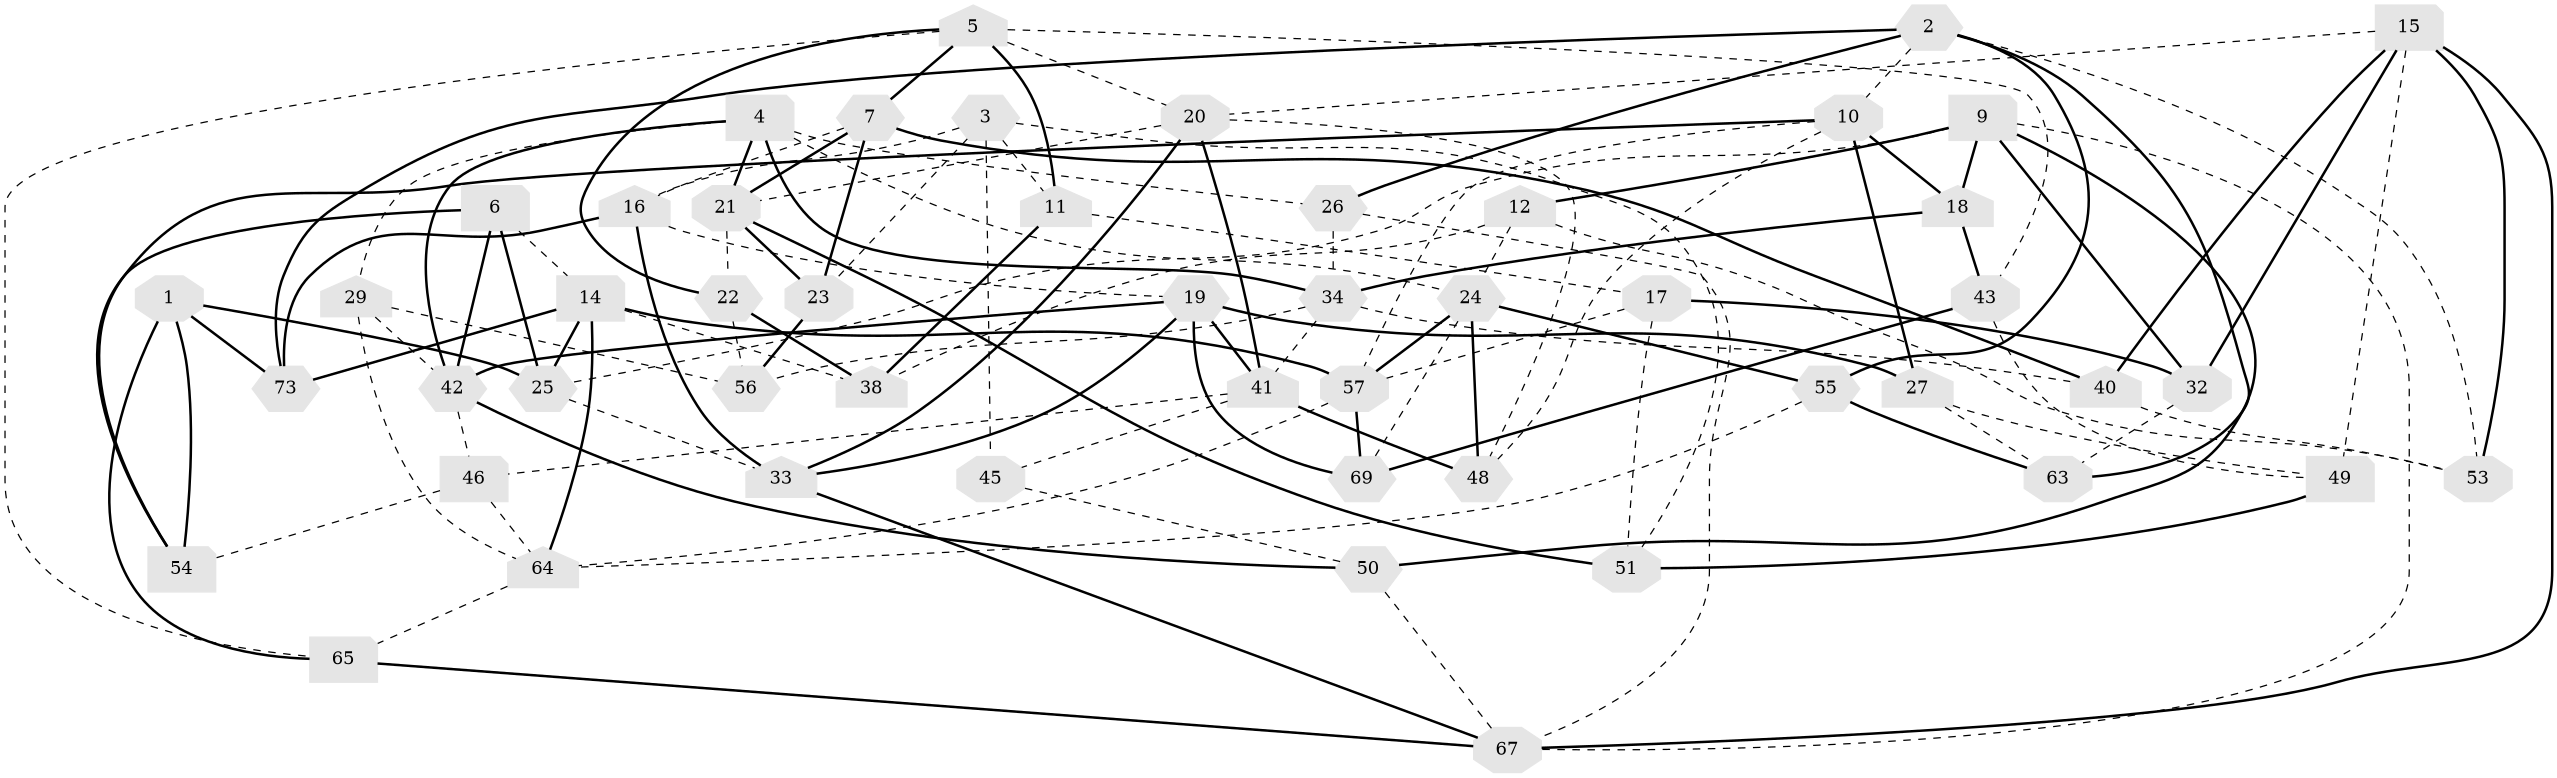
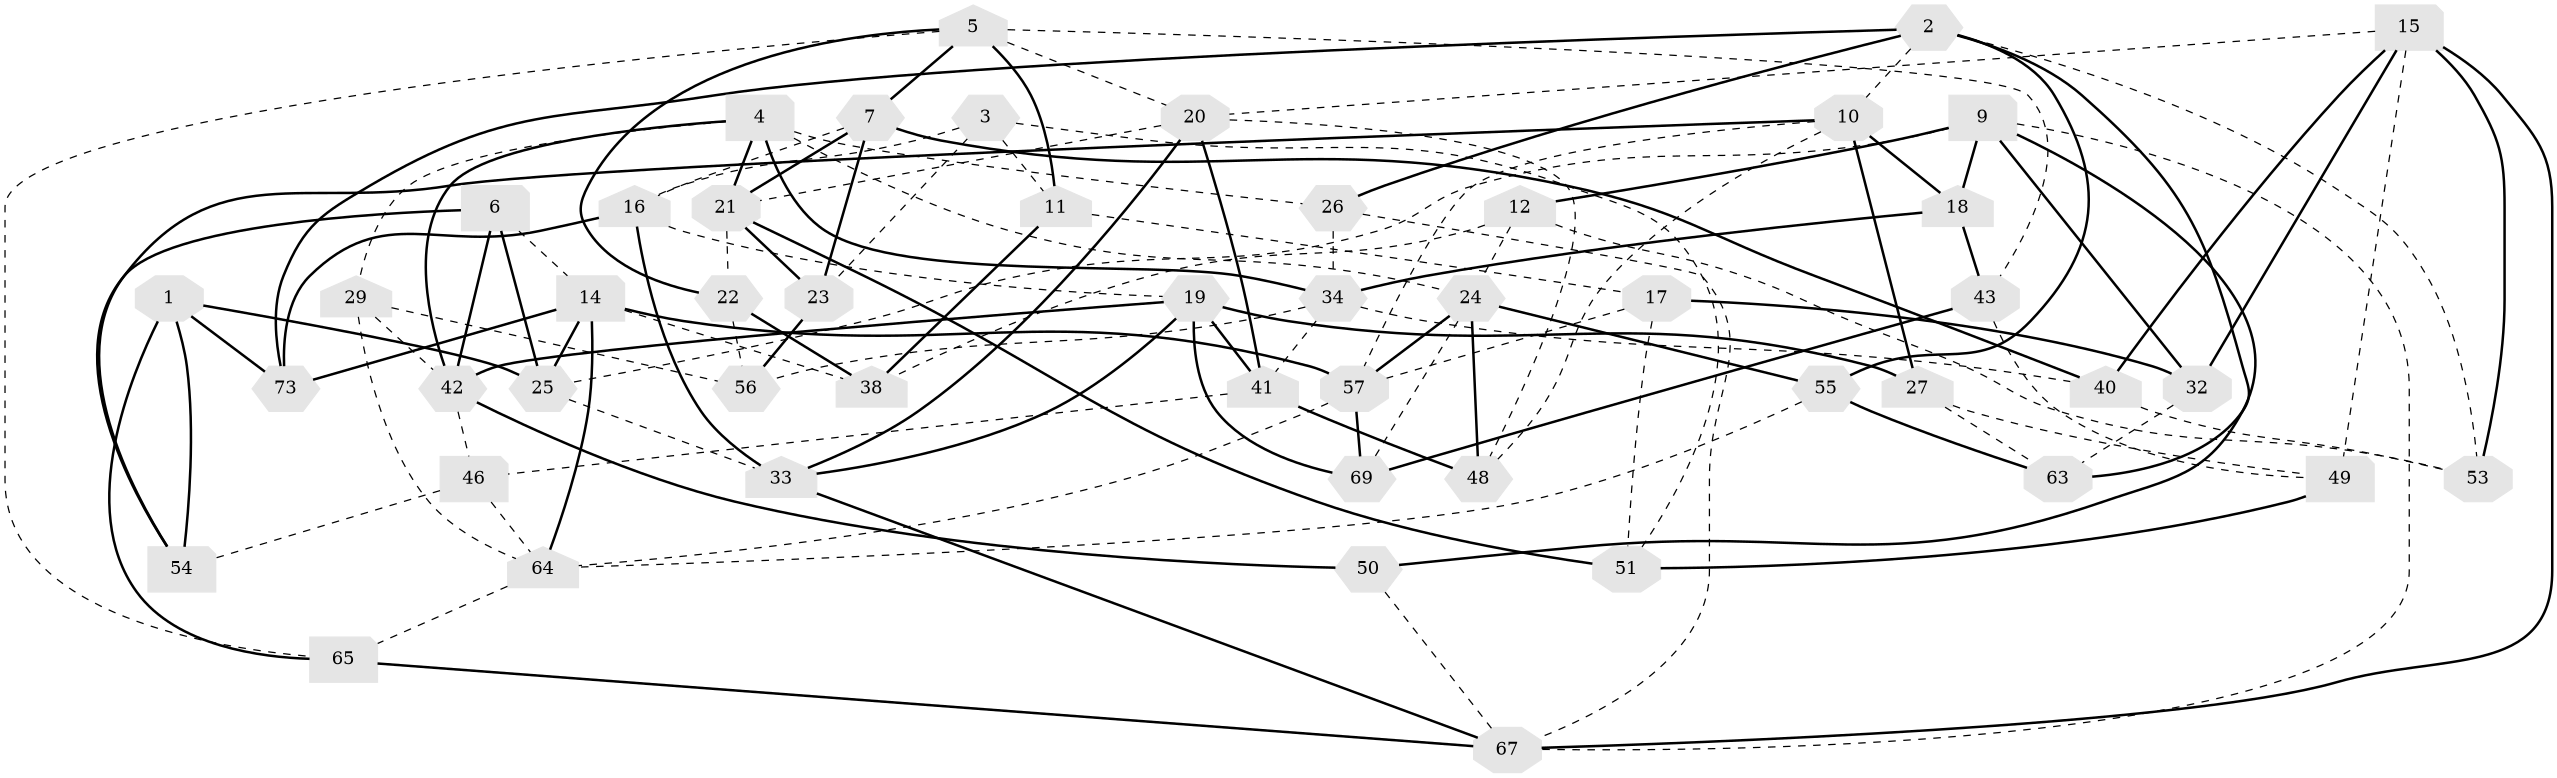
  graph {
    node [color=gray90 shape=hexagon style=filled]
    edge [style=bold]
    25 [super="+72"]
    33 [shape=house super="+60"]
    1 [shape=octagon]
    54 [shape=note]
    65 [shape=note]
    73
    67 [shape=octagon super="+71"]
    2 [super="+47"]
    10 [shape=octagon super="+30"]
    26
    55
    n12 [label=53 shape=octagon]
    63 [shape=octagon]
    18 [shape=house]
    27 [shape=house]
    48
    57 [shape=octagon super="+59"]
    34 [super="+44"]
    64 [shape=house super="+66"]
    3 [super="+13"]
    11 [shape=house]
    16 [shape=house super="+68"]
    23 [shape=octagon]
-   45 [shape=octagon]
    51 [shape=octagon]
    17 [shape=octagon]
    38 [shape=house]
    19 [super="+37"]
    56
    50
    4 [shape=note super="+8"]
    21 [shape=octagon super="+70"]
    24 [super="+52"]
    29 [shape=house]
    42 [super="+61"]
    22
    69
    40 [shape=house]
    41 [shape=house super="+62"]
    46 [shape=note]
    5 [shape=house super="+35"]
    7 [super="+31"]
    20 [shape=octagon super="+39"]
    43 [shape=octagon]
    49 [shape=note]
    14 [shape=note super="+36"]
    6 [shape=note]
    9 [shape=note super="+53"]
    12 [shape=house]
    32 [shape=octagon]
    15 [shape=note super="+28"]
    25 -- 33 [style=dashed weight=2]
    33 -- 67
    1 -- 25
    1 -- 54
    1 -- 65
    1 -- 73
    65 -- 67
    2 -- 73
    2 -- 10 [style=dashed]
    2 -- 26
    2 -- 55
    2 -- n12 [style=dashed]
    2 -- 63
    10 -- 54
    10 -- 18
    10 -- 27
    10 -- 48 [style=dashed]
    10 -- 57 [style=dashed]
    26 -- 67 [style=dashed]
    26 -- 34 [style=dashed]
    55 -- 63
    55 -- 64 [style=dashed]
    18 -- 34
    18 -- 43
    27 -- 63 [style=dashed]
    27 -- 49 [style=dashed]
    57 -- 64 [style=dashed]
    57 -- 69
    34 -- 56 [style=dashed]
    34 -- 40 [style=dashed]
    34 -- 41 [style=dashed]
    64 -- 65 [style=dashed]
    3 -- 11 [style=dashed]
    3 -- 16 [style=dashed]
    3 -- 23 [style=dashed]
-   3 -- 45 [style=dashed weight=2]
    3 -- 51 [style=dashed]
    11 -- 17 [style=dashed]
    11 -- 38
    16 -- 33
    16 -- 73
    16 -- 19 [style=dashed]
    23 -- 56
-   45 -- 50 [style=dashed]
    17 -- 57 [style=dashed]
    17 -- 51 [style=dashed]
    17 -- 32
    19 -- 33
    19 -- 27
    19 -- 42
    19 -- 69
    19 -- 41
    50 -- 67 [style=dashed]
    4 -- 26 [style=dashed]
    4 -- 34
    4 -- 21
    4 -- 24 [style=dashed]
    4 -- 29 [style=dashed]
    4 -- 42
    21 -- 23
    21 -- 51
    21 -- 22 [style=dashed]
    24 -- 55
    24 -- 48
    24 -- 57
    24 -- 69 [style=dashed]
    29 -- 64 [style=dashed]
    29 -- 56 [style=dashed]
    29 -- 42 [style=dashed]
    42 -- 50
    42 -- 46 [style=dashed]
    22 -- 38
    22 -- 56 [style=dashed]
    40 -- n12 [style=dashed]
    41 -- 48
-   41 -- 45 [style=dashed]
    41 -- 46 [style=dashed]
    46 -- 54 [style=dashed]
    46 -- 64 [style=dashed]
    5 -- 65 [style=dashed]
    5 -- 11
    5 -- 22
    5 -- 7
    5 -- 20 [style=dashed]
    5 -- 43 [style=dashed]
    7 -- 16 [style=dashed weight=2]
    7 -- 23
    7 -- 21
    7 -- 40
    20 -- 33
    20 -- 48 [style=dashed]
    20 -- 21 [style=dashed]
    20 -- 41
    43 -- 69
    43 -- 49 [style=dashed]
    49 -- 51
    14 -- 25
    14 -- 73
    14 -- 57
    14 -- 64
    14 -- 38 [style=dashed]
    6 -- 25
    6 -- 54
    6 -- 42
    6 -- 14 [style=dashed]
    9 -- 25 [style=dashed]
    9 -- 67 [style=dashed]
    9 -- 18
    9 -- 50
    9 -- 12
    9 -- 32
    12 -- n12 [style=dashed]
    12 -- 38 [style=dashed]
    12 -- 24 [style=dashed]
    32 -- 63 [style=dashed]
    15 -- 67
    15 -- n12
    15 -- 40
    15 -- 20 [style=dashed]
    15 -- 49 [style=dashed]
    15 -- 32
  }
